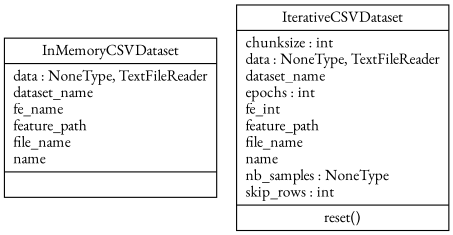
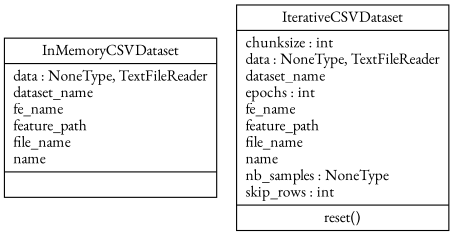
  digraph {
    rankdir=BT
    fontname="EB Garamond"
    node [color=black fontcolor=black shape=record style=solid fontname="EB Garamond"]
    n1 [label=<{InMemoryCSVDataset|data : NoneType, TextFileReader<br ALIGN="LEFT"/>dataset_name<br ALIGN="LEFT"/>fe_name<br ALIGN="LEFT"/>feature_path<br ALIGN="LEFT"/>file_name<br ALIGN="LEFT"/>name<br ALIGN="LEFT"/>|}>]
-   n2 [label=<{IterativeCSVDataset|chunksize : int<br ALIGN="LEFT"/>data : NoneType, TextFileReader<br ALIGN="LEFT"/>dataset_name<br ALIGN="LEFT"/>epochs : int<br ALIGN="LEFT"/>fe_int<br ALIGN="LEFT"/>feature_path<br ALIGN="LEFT"/>file_name<br ALIGN="LEFT"/>name<br ALIGN="LEFT"/>nb_samples : NoneType<br ALIGN="LEFT"/>skip_rows : int<br ALIGN="LEFT"/>|reset()<br ALIGN="LEFT"/>}>]
+   n2 [label=<{IterativeCSVDataset|chunksize : int<br ALIGN="LEFT"/>data : NoneType, TextFileReader<br ALIGN="LEFT"/>dataset_name<br ALIGN="LEFT"/>epochs : int<br ALIGN="LEFT"/>fe_name<br ALIGN="LEFT"/>feature_path<br ALIGN="LEFT"/>file_name<br ALIGN="LEFT"/>name<br ALIGN="LEFT"/>nb_samples : NoneType<br ALIGN="LEFT"/>skip_rows : int<br ALIGN="LEFT"/>|reset()<br ALIGN="LEFT"/>}>]
  }
